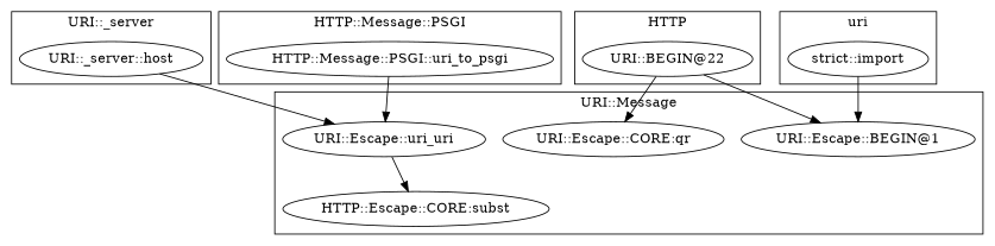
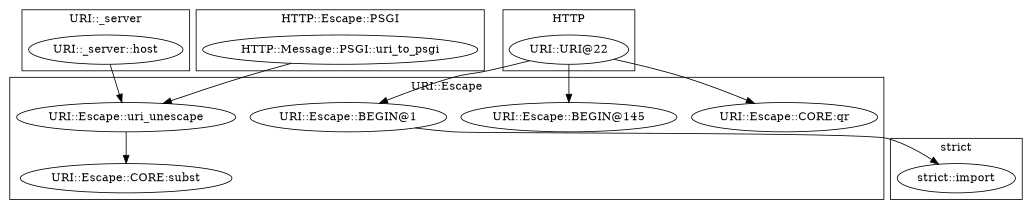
  digraph {
    "URI::_server::host"
    n2 [label="HTTP::Message::PSGI::uri_to_psgi"]
-   "URI::Escape::uri_unescape" [label="URI::Escape::uri_uri"]
+   "URI::Escape::uri_unescape"
+   "URI::Escape::BEGIN@145"
    n5 [label="URI::Escape::BEGIN@1"]
-   "URI::Escape::CORE:subst" [label="HTTP::Escape::CORE:subst"]
+   "URI::Escape::CORE:subst"
    "URI::Escape::CORE:qr"
-   "URI::BEGIN@22"
+   "URI::BEGIN@22" [label="URI::URI@22"]
    "strict::import"
    subgraph cluster_1 {
      label="URI::_server"
      "URI::_server::host"
    }
    subgraph cluster_2 {
-     label="HTTP::Message::PSGI"
+     label="HTTP::Escape::PSGI"
      n2
    }
    subgraph cluster_3 {
-     label="URI::Message"
+     label="URI::Escape"
      "URI::Escape::uri_unescape"
+     "URI::Escape::BEGIN@145"
      n5
      "URI::Escape::CORE:subst"
      "URI::Escape::CORE:qr"
    }
    subgraph cluster_4 {
      label=HTTP
      "URI::BEGIN@22"
    }
    subgraph cluster_5 {
-     label=uri
+     label="strict"
      "strict::import"
    }
    "URI::_server::host" -> "URI::Escape::uri_unescape"
    n2 -> "URI::Escape::uri_unescape"
    "URI::Escape::uri_unescape" -> "URI::Escape::CORE:subst"
-   "strict::import" -> n5
+   n5 -> "strict::import"
+   "URI::BEGIN@22" -> "URI::Escape::BEGIN@145"
    "URI::BEGIN@22" -> n5
    "URI::BEGIN@22" -> "URI::Escape::CORE:qr"
  }
